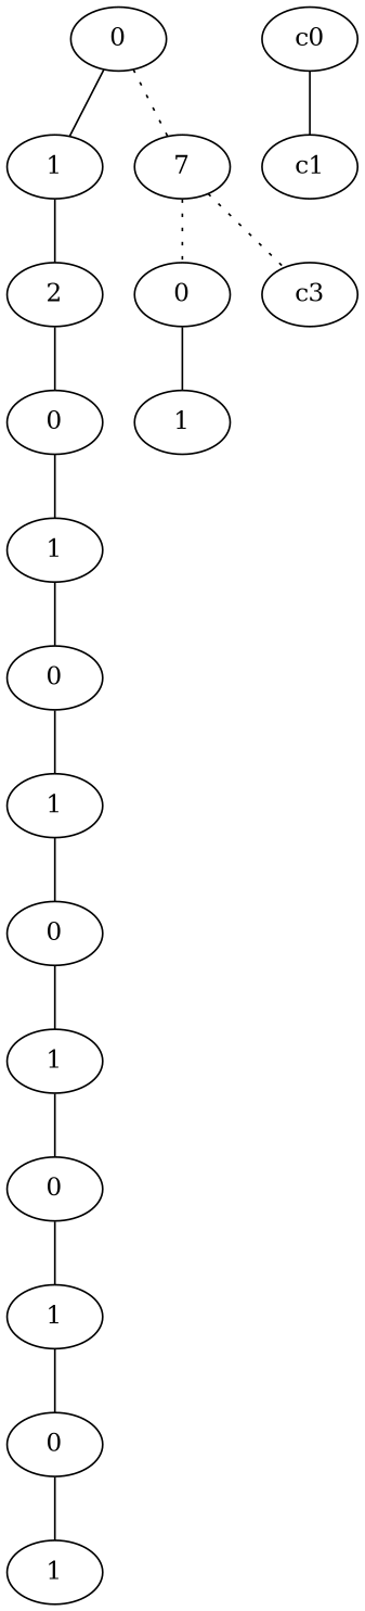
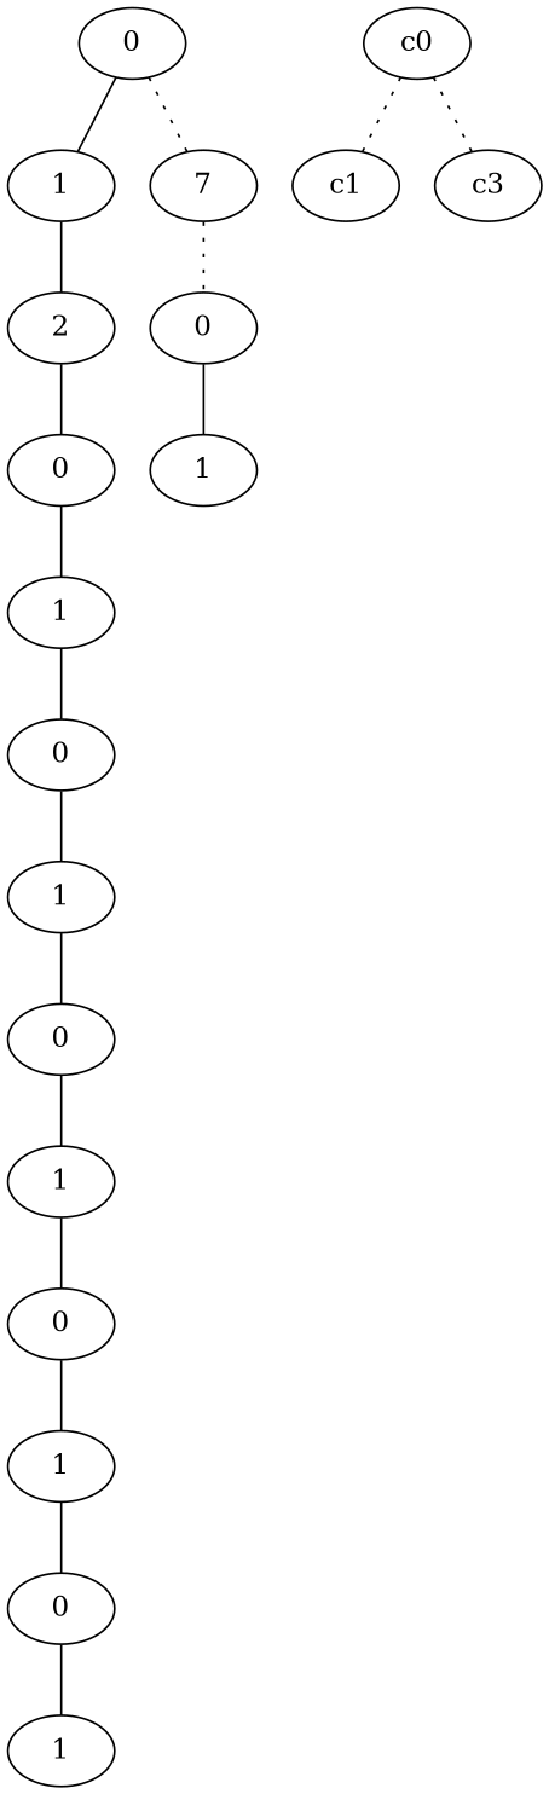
  graph {
    n1 [label=0]
    n2 [label=1]
    n3 [label=7]
    n4 [label=2]
    n5 [label=0]
    n6 [label=0]
    n7 [label=1]
    n8 [label=0]
    n9 [label=1]
    n10 [label=0]
    n11 [label=1]
    n12 [label=0]
    n13 [label=1]
    n14 [label=0]
    n15 [label=1]
    n16 [label=1]
    c0
    c1
    c3
    n1 -- n2
    n1 -- n3 [style=dotted]
    n2 -- n4
    n3 -- n5 [style=dotted]
    n4 -- n6
    n5 -- n16
    n6 -- n7
    n7 -- n8
    n8 -- n9
    n9 -- n10
    n10 -- n11
    n11 -- n12
    n12 -- n13
    n13 -- n14
    n14 -- n15
-   c0 -- c1
-   n3 -- c3 [style=dotted]
+   c0 -- c1 [style=dotted]
+   c0 -- c3 [style=dotted]
  }
